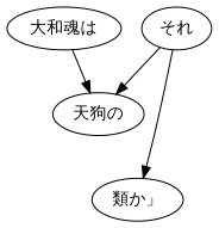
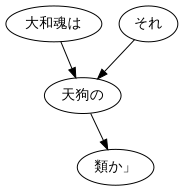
  digraph {
    fontname="Fira Sans"
    node [fontname="Fira Sans"]
    edge [fontname="Fira Sans"]
    n1 [label="大和魂は"]
    n2 [label="天狗の"]
    n3 [label="類か」"]
    n4 [label="それ"]
    n1 -> n2
-   n4 -> n3
+   n2 -> n3
    n4 -> n2
  }
